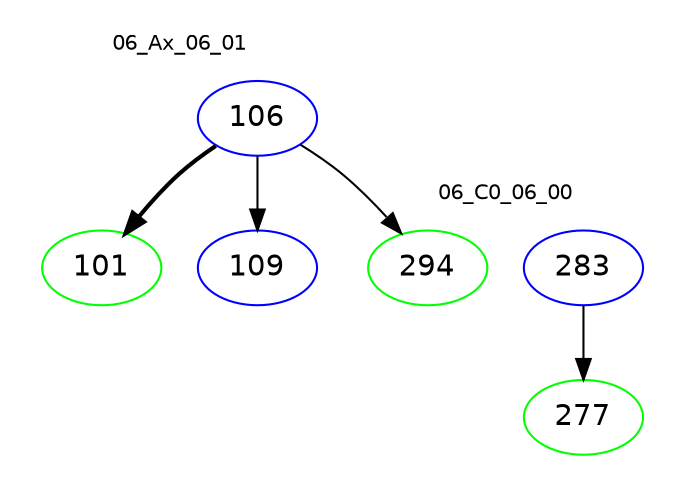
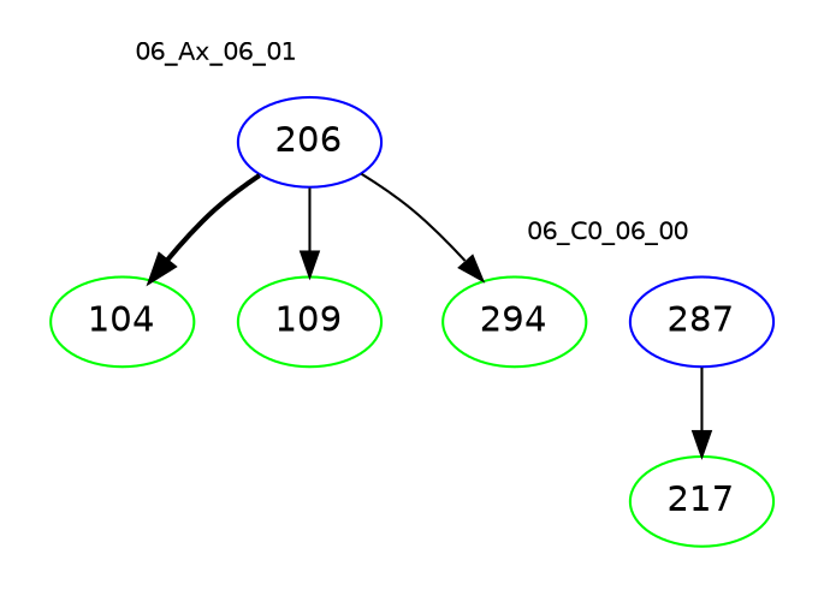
  digraph {
    fontname="DejaVu Sans"
    node [color=blue fontname="DejaVu Sans"]
    edge [color=black fontname="DejaVu Sans" style=solid]
-   n1 [label=106]
-   n2 [color=green label=101]
-   n3 [label=109]
-   n4 [label=283]
-   n5 [color=green label=277]
+   n1 [label=206]
+   n2 [color=green label=104]
+   n3 [color=green label=109]
+   n4 [label=287]
+   n5 [color=green label=217]
    n6 [color=green label=294]
    subgraph cluster_1 {
      color=white
      fontsize=10
      label="06_Ax_06_01"
      n1
      n2
      n3
    }
    subgraph cluster_2 {
      color=white
      fontsize=10
      label="06_C0_06_00"
      n4
      n5
      n6
    }
    n1 -> n2 [style=bold]
    n1 -> n3
    n1 -> n6
    n4 -> n5
  }
